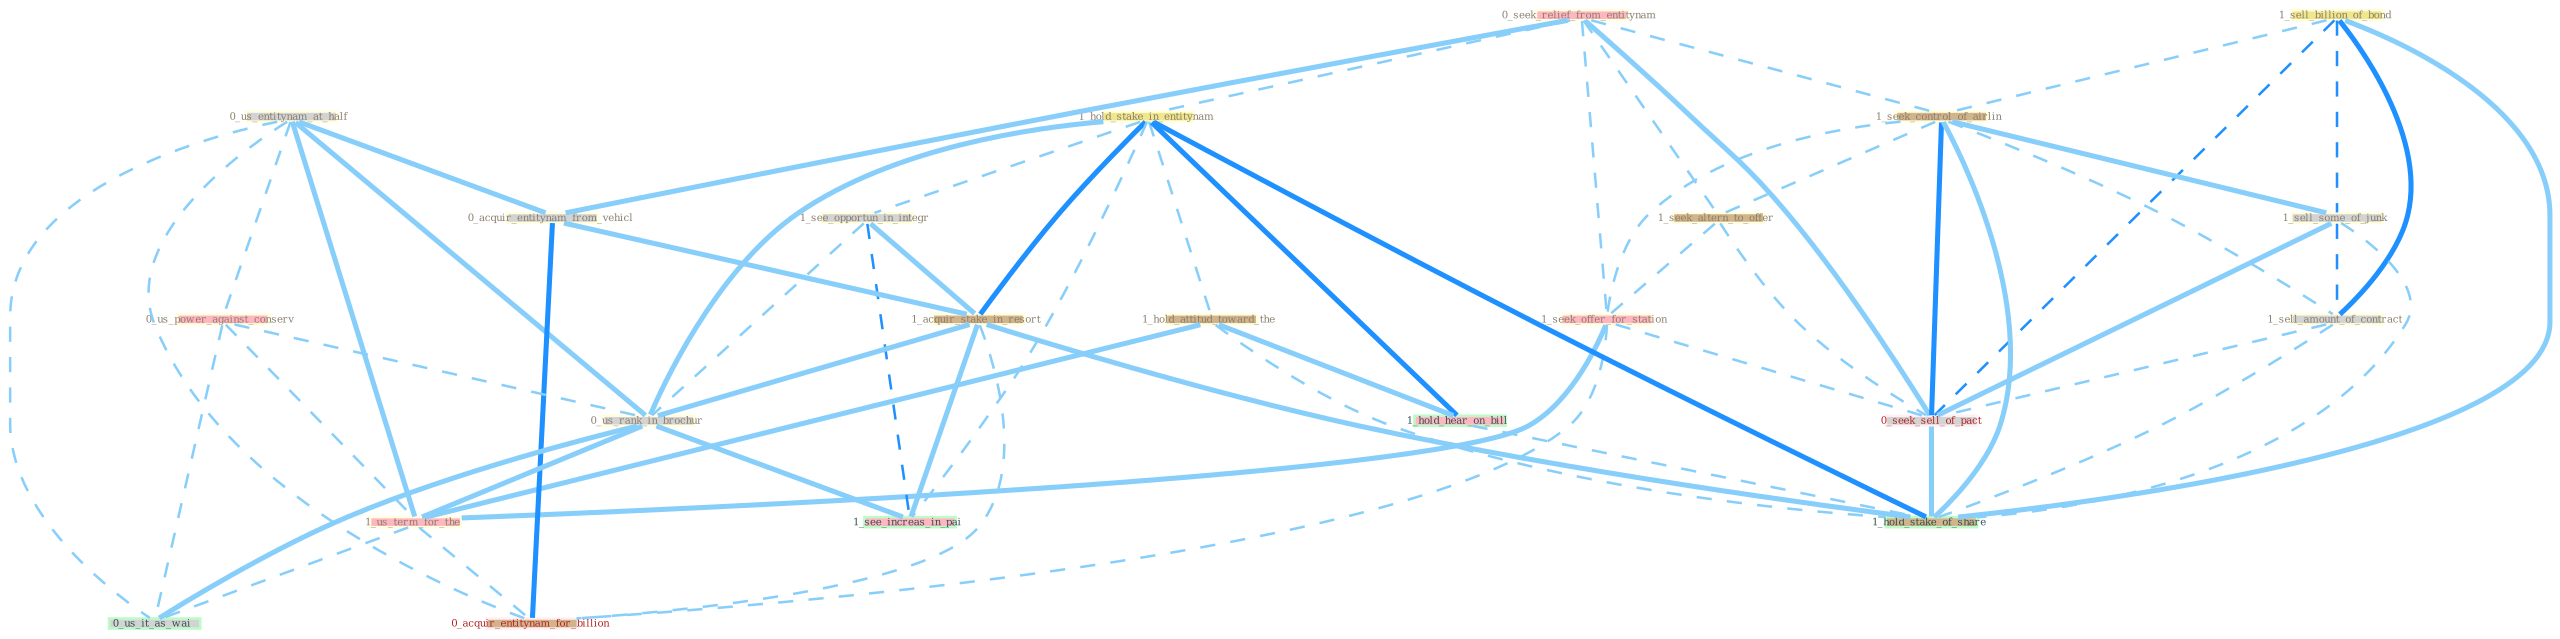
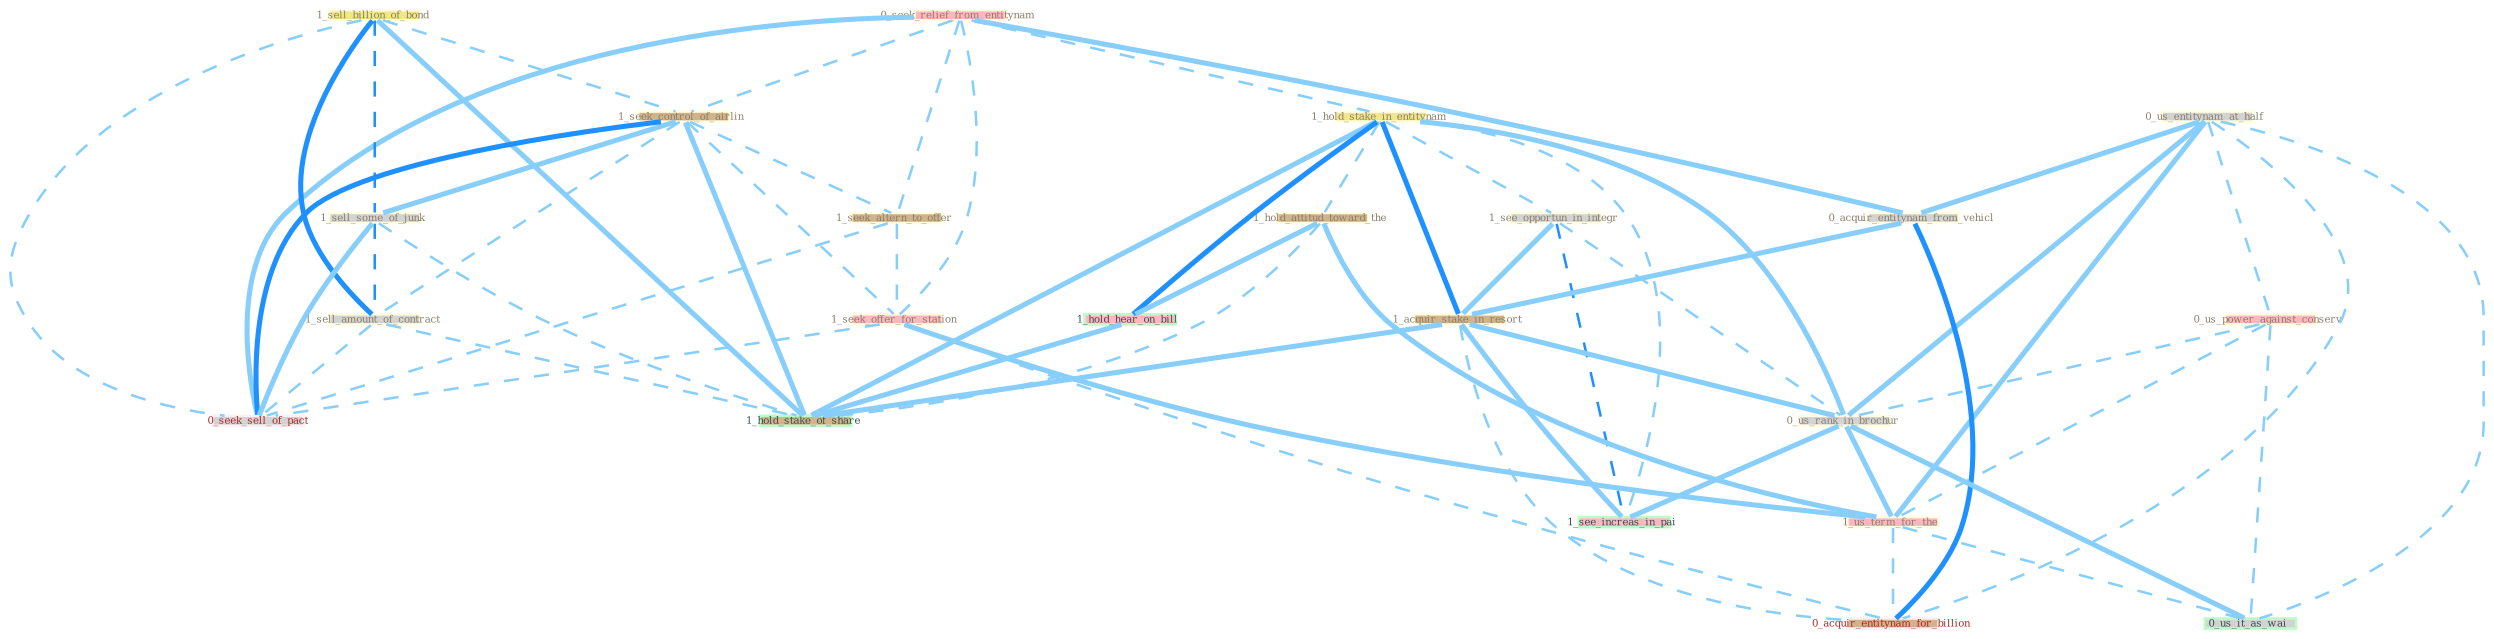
  graph {
    node [color="#ffffe0" fillcolor=lightgrey fixedsize=true fontcolor="#8b7d6b" fontsize=4 shape=polygon style=filled]
    edge [color="#87cefa" style=dashed w=1]
    "0_seek_relief_from_entitynam " [fillcolor=lightpink height=.06 width=.5]
    "0_us_entitynam_at_half " [height=.06 width=.5]
    "1_sell_billion_of_bond " [fillcolor=khaki height=.06 width=.5]
    "1_seek_control_of_airlin " [fillcolor=tan height=.06 width=.5]
    "1_seek_altern_to_offer " [fillcolor=tan height=.06 width=.5]
    "1_seek_offer_for_station " [fillcolor=lightpink height=.06 width=.5]
    "1_hold_stake_in_entitynam " [fillcolor=khaki height=.06 width=.5]
    "1_see_opportun_in_integr " [height=.06 width=.5]
    "1_hold_attitud_toward_the " [fillcolor=tan height=.06 width=.5]
    "1_sell_some_of_junk " [height=.06 width=.5]
    "0_acquir_entitynam_from_vehicl " [height=.06 width=.5]
    "1_acquir_stake_in_resort " [fillcolor=tan height=.06 width=.5]
    "0_us_power_against_conserv " [fillcolor=lightpink height=.06 width=.5]
    "0_us_rank_in_brochur " [height=.06 width=.5]
    "1_us_term_for_the " [fillcolor=lightpink height=.06 width=.5]
    "1_sell_amount_of_contract " [height=.06 width=.5]
    n17 [color="#fff0f5" fontcolor="#b22222" height=.06 label="0_seek_sell_of_pact" width=.5]
    "0_acquir_entitynam_for_billion " [color="#fff0f5" fillcolor=tan fontcolor="#b22222" height=.06 width=.5]
    "0_us_it_as_wai " [color="#BDFCC9" fontcolor="#2f4f4f" height=.06 width=.5]
    "1_hold_stake_of_share " [color="#BDFCC9" fillcolor=tan fontcolor="#2f4f4f" height=.06 width=.5]
    "1_see_increas_in_pai " [color="#BDFCC9" fillcolor=lightpink fontcolor="#2f4f4f" height=.06 width=.5]
    "1_hold_hear_on_bill " [color="#BDFCC9" fillcolor=lightpink fontcolor="#2f4f4f" height=.06 width=.5]
    subgraph sub_1 {
      "0_seek_relief_from_entitynam "
      "0_us_entitynam_at_half "
      "1_sell_billion_of_bond "
      "1_seek_control_of_airlin "
      "1_seek_altern_to_offer "
      "1_seek_offer_for_station "
      "1_hold_stake_in_entitynam "
      "1_see_opportun_in_integr "
      "1_hold_attitud_toward_the "
      "1_sell_some_of_junk "
      "0_acquir_entitynam_from_vehicl "
      "1_acquir_stake_in_resort "
      "0_us_power_against_conserv "
      "0_us_rank_in_brochur "
      "1_us_term_for_the "
      "1_sell_amount_of_contract "
    }
    subgraph sub_2 {
      n17
      "0_acquir_entitynam_for_billion "
    }
    "0_seek_relief_from_entitynam " -- "1_seek_control_of_airlin "
    "0_seek_relief_from_entitynam " -- "1_seek_altern_to_offer "
    "0_seek_relief_from_entitynam " -- "1_seek_offer_for_station "
    "0_seek_relief_from_entitynam " -- "1_hold_stake_in_entitynam "
    "0_seek_relief_from_entitynam " -- "0_acquir_entitynam_from_vehicl " [style=bold]
    "0_seek_relief_from_entitynam " -- n17 [style=bold]
    "0_us_entitynam_at_half " -- "0_acquir_entitynam_from_vehicl " [style=bold]
    "0_us_entitynam_at_half " -- "0_us_power_against_conserv "
    "0_us_entitynam_at_half " -- "0_us_rank_in_brochur " [style=bold]
    "0_us_entitynam_at_half " -- "1_us_term_for_the " [style=bold]
    "0_us_entitynam_at_half " -- "0_acquir_entitynam_for_billion "
    "0_us_entitynam_at_half " -- "0_us_it_as_wai "
    "1_sell_billion_of_bond " -- "1_seek_control_of_airlin "
    "1_sell_billion_of_bond " -- "1_sell_some_of_junk " [color="#1e90ff" w=2]
    "1_sell_billion_of_bond " -- "1_sell_amount_of_contract " [color="#1e90ff" style=bold w=2]
-   "1_sell_billion_of_bond " -- n17 [color="#1e90ff"]
+   "1_sell_billion_of_bond " -- n17
    "1_sell_billion_of_bond " -- "1_hold_stake_of_share " [style=bold]
    "1_seek_control_of_airlin " -- "1_seek_altern_to_offer "
    "1_seek_control_of_airlin " -- "1_seek_offer_for_station "
    "1_seek_control_of_airlin " -- "1_sell_some_of_junk " [style=bold]
    "1_seek_control_of_airlin " -- "1_sell_amount_of_contract "
    "1_seek_control_of_airlin " -- n17 [color="#1e90ff" style=bold w=2]
    "1_seek_control_of_airlin " -- "1_hold_stake_of_share " [style=bold]
    "1_seek_altern_to_offer " -- "1_seek_offer_for_station "
    "1_seek_altern_to_offer " -- n17
    "1_seek_offer_for_station " -- "1_us_term_for_the " [style=bold]
    "1_seek_offer_for_station " -- n17
    "1_seek_offer_for_station " -- "0_acquir_entitynam_for_billion "
    "1_hold_stake_in_entitynam " -- "1_see_opportun_in_integr "
    "1_hold_stake_in_entitynam " -- "1_hold_attitud_toward_the "
    "1_hold_stake_in_entitynam " -- "1_acquir_stake_in_resort " [color="#1e90ff" style=bold w=2]
    "1_hold_stake_in_entitynam " -- "0_us_rank_in_brochur " [style=bold]
-   "1_hold_stake_in_entitynam " -- "1_hold_stake_of_share " [color="#1e90ff" style=bold w=2]
+   "1_hold_stake_in_entitynam " -- "1_hold_stake_of_share " [style=bold w=2]
    "1_hold_stake_in_entitynam " -- "1_see_increas_in_pai "
    "1_hold_stake_in_entitynam " -- "1_hold_hear_on_bill " [color="#1e90ff" style=bold]
    "1_see_opportun_in_integr " -- "1_acquir_stake_in_resort " [style=bold]
    "1_see_opportun_in_integr " -- "0_us_rank_in_brochur "
    "1_see_opportun_in_integr " -- "1_see_increas_in_pai " [color="#1e90ff" w=2]
    "1_hold_attitud_toward_the " -- "1_us_term_for_the " [style=bold]
    "1_hold_attitud_toward_the " -- "1_hold_stake_of_share "
    "1_hold_attitud_toward_the " -- "1_hold_hear_on_bill " [style=bold]
    "1_sell_some_of_junk " -- "1_sell_amount_of_contract " [color="#1e90ff" w=2]
    "1_sell_some_of_junk " -- n17 [style=bold]
    "1_sell_some_of_junk " -- "1_hold_stake_of_share "
    "0_acquir_entitynam_from_vehicl " -- "1_acquir_stake_in_resort " [style=bold]
    "0_acquir_entitynam_from_vehicl " -- "0_acquir_entitynam_for_billion " [color="#1e90ff" style=bold w=2]
    "1_acquir_stake_in_resort " -- "0_us_rank_in_brochur " [style=bold]
    "1_acquir_stake_in_resort " -- "0_acquir_entitynam_for_billion "
    "1_acquir_stake_in_resort " -- "1_hold_stake_of_share " [style=bold]
    "1_acquir_stake_in_resort " -- "1_see_increas_in_pai " [style=bold]
    "0_us_power_against_conserv " -- "0_us_rank_in_brochur "
    "0_us_power_against_conserv " -- "1_us_term_for_the "
    "0_us_power_against_conserv " -- "0_us_it_as_wai "
    "0_us_rank_in_brochur " -- "1_us_term_for_the " [style=bold]
    "0_us_rank_in_brochur " -- "0_us_it_as_wai " [style=bold]
    "0_us_rank_in_brochur " -- "1_see_increas_in_pai " [style=bold]
    "1_us_term_for_the " -- "0_acquir_entitynam_for_billion "
    "1_us_term_for_the " -- "0_us_it_as_wai "
    "1_sell_amount_of_contract " -- n17
    "1_sell_amount_of_contract " -- "1_hold_stake_of_share "
-   n17 -- "1_hold_stake_of_share " [style=bold]
-   "1_hold_hear_on_bill " -- "1_hold_stake_of_share "
+   "1_hold_hear_on_bill " -- "1_hold_stake_of_share " [style=bold]
  }
